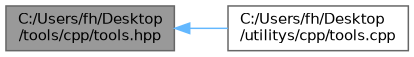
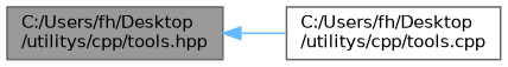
  digraph {
    rankdir=LR
    node [fontname=Helvetica fontsize=10 shape=box style=filled]
-   n1 [color=gray40 fillcolor=grey60 fontcolor=black height=0.2 label="C:/Users/fh/Desktop\l/tools/cpp/tools.hpp" width=0.4]
+   n1 [color=gray40 fillcolor=grey60 fontcolor=black height=0.2 label="C:/Users/fh/Desktop\l/utilitys/cpp/tools.hpp" width=0.4]
    n2 [color=grey40 fillcolor=white height=0.2 label="C:/Users/fh/Desktop\l/utilitys/cpp/tools.cpp" width=0.4]
    n1 -> n2 [color=steelblue1 dir=back fontname=Helvetica fontsize=10 labelfontname=Helvetica labelfontsize=10 style=solid]
  }
